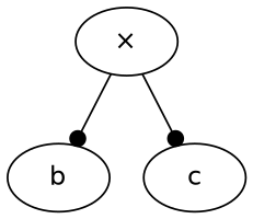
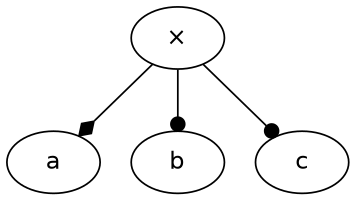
  strict digraph {
    fontname="DejaVu Sans"
    node [fontname="DejaVu Sans"]
    edge [arrowhead=dot fontname="DejaVu Sans"]
    n1 [label="&times;"]
+   n2 [label=a]
    n3 [label=b]
    n4 [label=c]
+   n1 -> n2 [arrowhead=diamond]
    n1 -> n3
    n1 -> n4
  }
